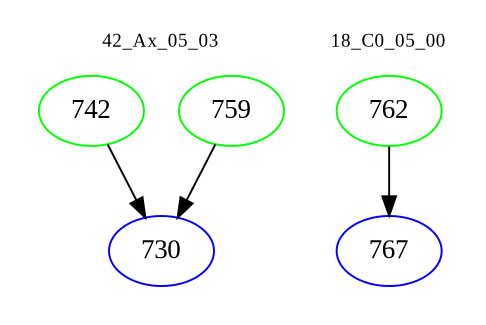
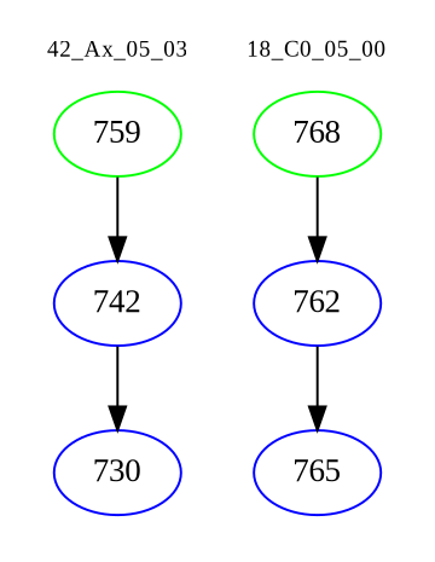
  digraph {
    fontname="Liberation Serif"
    node [color=blue fontname="Liberation Serif"]
    edge [color=black fontname="Liberation Serif"]
    n1 [color=green label=759]
    n2 [label=730]
-   n3 [color=green label=742]
-   n5 [color=green label=762]
-   n6 [label=767]
+   n3 [label=742]
+   n4 [color=green label=768]
+   n5 [label=762]
+   n6 [label=765]
    subgraph cluster_1 {
      color=white
      fontsize=10
      label="42_Ax_05_03"
      n1
      n2
      n3
    }
    subgraph cluster_2 {
      color=white
      fontsize=10
      label="18_C0_05_00"
+     n4
      n5
      n6
    }
-   n1 -> n2
+   n1 -> n3
    n3 -> n2
+   n4 -> n5
    n5 -> n6
  }
